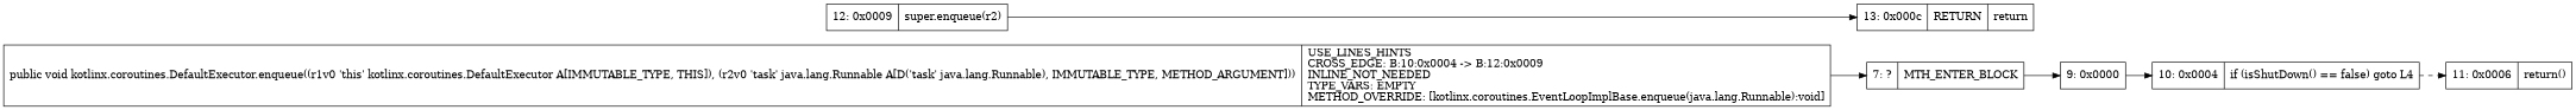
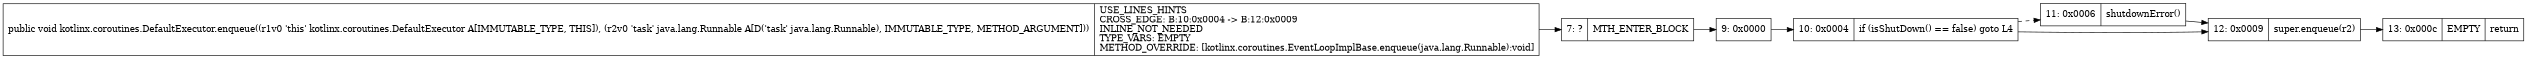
  digraph {
    rankdir=LR
    node [shape=record]
    n1 [label="{7\:\ ?|MTH_ENTER_BLOCK\l}"]
    n2 [label="{9\:\ 0x0000}"]
    n3 [label="{10\:\ 0x0004|if (isShutDown() == false) goto L4\l}"]
-   n4 [label="{11\:\ 0x0006|return()\l}"]
+   n4 [label="{11\:\ 0x0006|shutdownError()\l}"]
    n5 [label="{12\:\ 0x0009|super.enqueue(r2)\l}"]
-   n6 [label="{13\:\ 0x000c|RETURN\l|return\l}"]
+   n6 [label="{13\:\ 0x000c|EMPTY\l|return\l}"]
    n7 [label="{public void kotlinx.coroutines.DefaultExecutor.enqueue((r1v0 'this' kotlinx.coroutines.DefaultExecutor A[IMMUTABLE_TYPE, THIS]), (r2v0 'task' java.lang.Runnable A[D('task' java.lang.Runnable), IMMUTABLE_TYPE, METHOD_ARGUMENT]))  | USE_LINES_HINTS\lCROSS_EDGE: B:10:0x0004 \-\> B:12:0x0009\lINLINE_NOT_NEEDED\lTYPE_VARS: EMPTY\lMETHOD_OVERRIDE: [kotlinx.coroutines.EventLoopImplBase.enqueue(java.lang.Runnable):void]\l}"]
    n1 -> n2
    n2 -> n3
    n3 -> n4 [style=dashed]
+   n3 -> n5
+   n4 -> n5
    n5 -> n6
    n7 -> n1
  }
